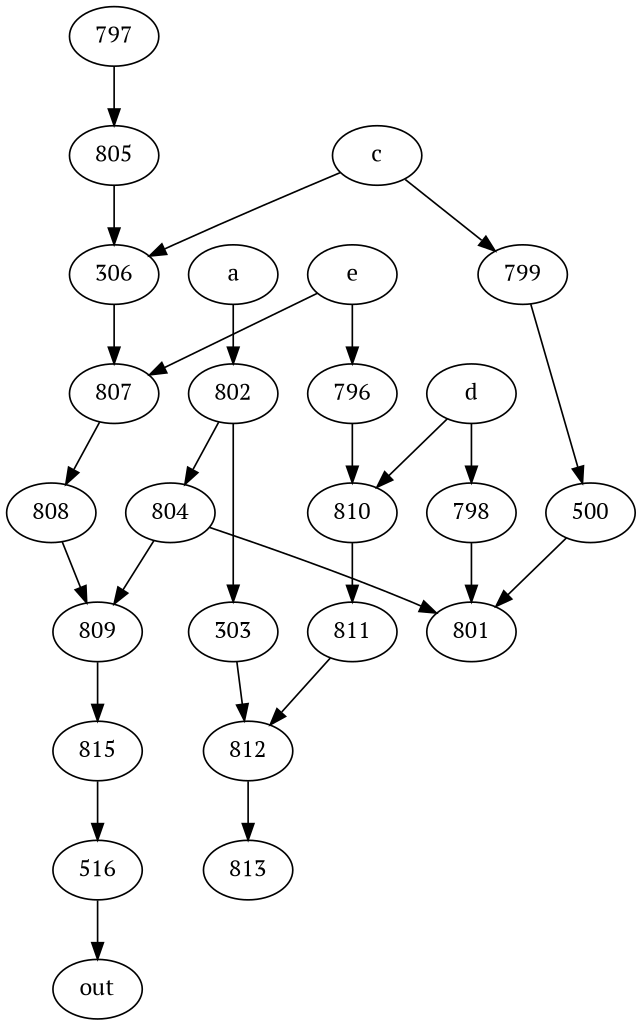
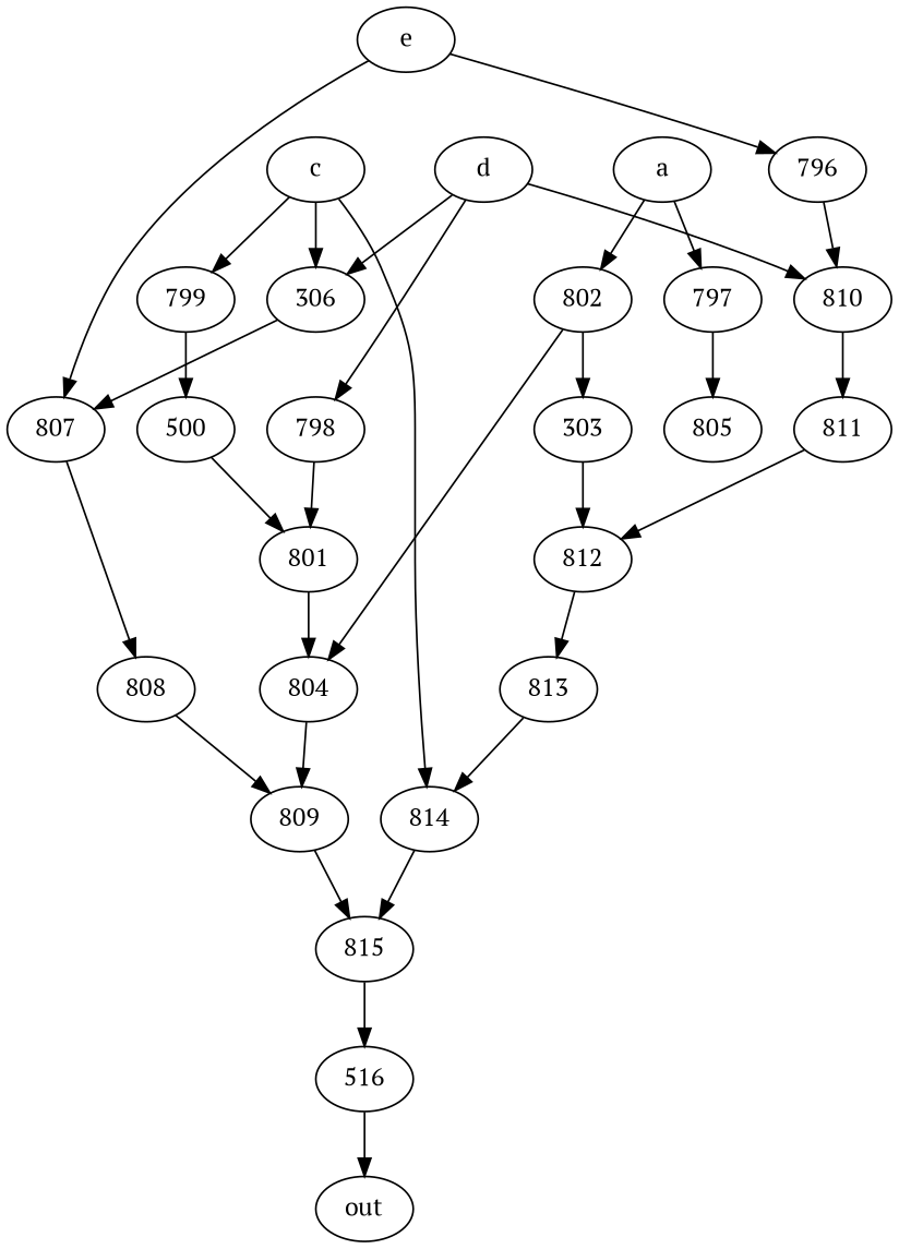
  strict digraph {
    fontname="PT Serif"
    node [fontname="PT Serif"]
    edge [fontname="PT Serif"]
    n1 [label=516]
    out
    a
    797
    802
    805
    n7 [label=303]
    804
    n9 [label=306]
    812
    809
    807
    813
    815
    808
+   814
    n17 [label=500]
    801
    c
    799
    d
    798
    810
    811
    e
    796
    n1 -> out
+   a -> 797
    a -> 802
    797 -> 805
    802 -> n7
    802 -> 804
-   805 -> n9
+   d -> n9
    n7 -> 812
    804 -> 809
    n9 -> 807
    812 -> 813
    809 -> 815
    807 -> 808
+   813 -> 814
    815 -> n1
    808 -> 809
+   814 -> 815
    n17 -> 801
-   804 -> 801
+   801 -> 804
    c -> n9
+   c -> 814
    c -> 799
    799 -> n17
    d -> 798
    d -> 810
    798 -> 801
    810 -> 811
    811 -> 812
    e -> 807
    e -> 796
    796 -> 810
  }
